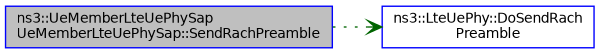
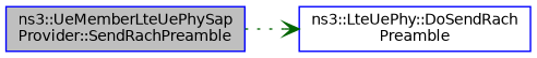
  digraph {
    rankdir=LR
    node [color=blue fontname=Helvetica fontsize=10 shape=record style=filled]
-   n1 [fillcolor=grey75 fontcolor=black height=0.2 label="ns3::UeMemberLteUePhySap\lUeMemberLteUePhySap::SendRachPreamble" width=0.4]
+   n1 [fillcolor=grey75 fontcolor=black height=0.2 label="ns3::UeMemberLteUePhySap\lProvider::SendRachPreamble" width=0.4]
    n2 [fillcolor=white height=0.2 label="ns3::LteUePhy::DoSendRach\lPreamble" width=0.4]
    n1 -> n2 [color=darkgreen fontname=Helvetica fontsize=10 labelfontname=Helvetica labelfontsize=10 style=dotted arrowhead=vee]
  }
